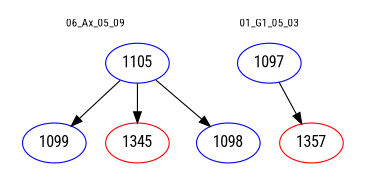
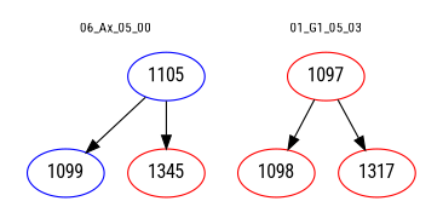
  digraph {
    fontname="Roboto Condensed"
    node [color=blue fontname="Roboto Condensed"]
    edge [color=black fontname="Roboto Condensed"]
    n1 [label=1105]
    n2 [label=1099]
    n3 [color=red label=1345]
-   n4 [label=1097]
-   n5 [label=1098]
-   n6 [color=red label=1357]
+   n4 [color=red label=1097]
+   n5 [color=red label=1098]
+   n6 [color=red label=1317]
    subgraph cluster_1 {
      color=white
      fontsize=10
-     label="06_Ax_05_09"
+     label="06_Ax_05_00"
      n1
      n2
      n3
    }
    subgraph cluster_2 {
      color=white
      fontsize=10
      label="01_G1_05_03"
      n4
      n5
      n6
    }
    n1 -> n2
    n1 -> n3
-   n1 -> n5
+   n4 -> n5
    n4 -> n6
  }
